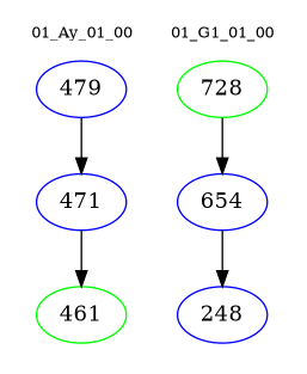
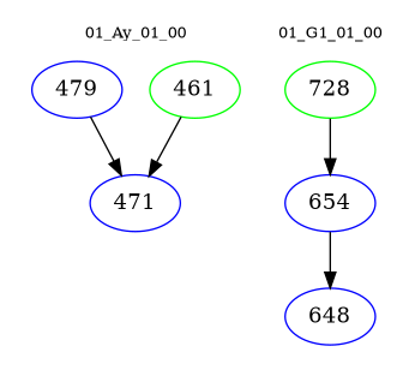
  digraph {
    node [color=blue]
    edge [color=black]
    n1 [label=471]
    n2 [color=green label=461]
    n3 [label=479]
    n4 [label=654]
-   n5 [label=248]
+   n5 [label=648]
    n6 [color=green label=728]
    subgraph cluster_1 {
      color=white
      fontsize=10
      label="01_Ay_01_00"
      n1
      n2
      n3
    }
    subgraph cluster_2 {
      color=white
      fontsize=10
      label="01_G1_01_00"
      n4
      n5
      n6
    }
-   n1 -> n2
+   n2 -> n1
    n3 -> n1
    n4 -> n5
    n6 -> n4
  }
